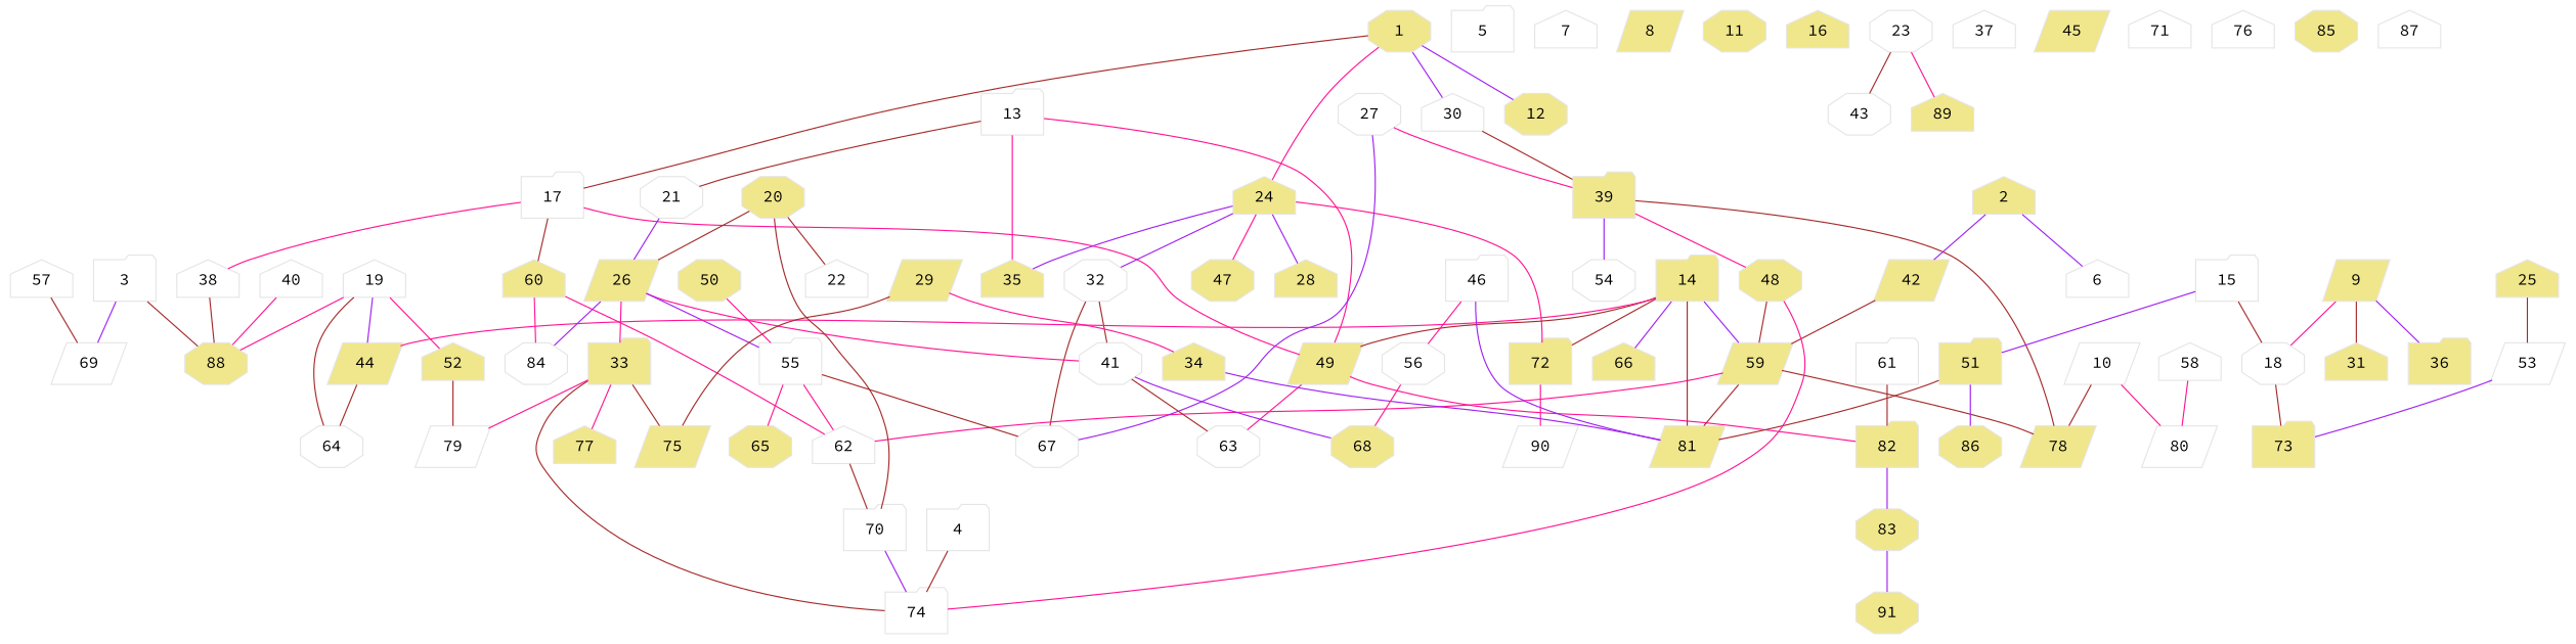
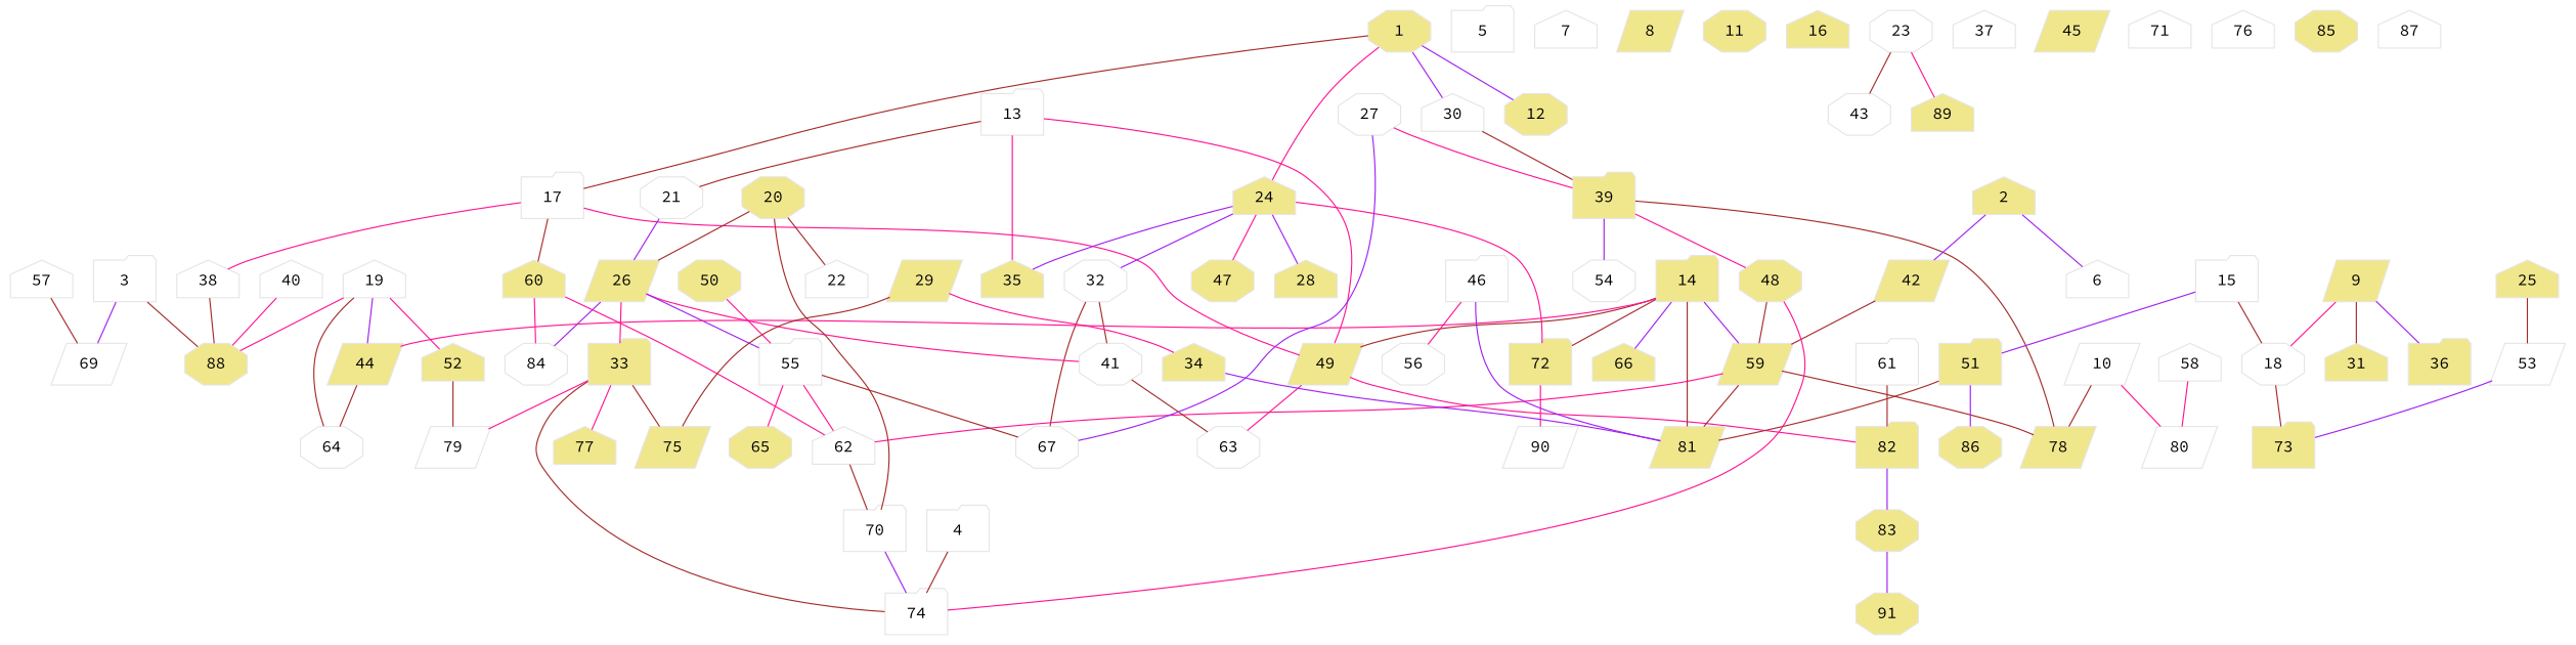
  graph {
    fontname="Source Code Pro"
    node [color=gray90 fillcolor=khaki fontname="Source Code Pro" shape=octagon style=filled]
    edge [color=brown fontname="Source Code Pro"]
    1
    12
    17 [fillcolor=white shape=folder]
    24 [shape=house]
    30 [fillcolor=white shape=house]
    49 [shape=parallelogram]
    38 [fillcolor=white shape=house]
    60 [shape=house]
    35 [shape=house]
    72 [shape=folder]
    28 [shape=house]
    32 [fillcolor=white]
    47
    39 [shape=folder]
    2 [shape=house]
    6 [fillcolor=white shape=house]
    42 [shape=parallelogram]
    59 [shape=parallelogram]
    3 [fillcolor=white shape=folder]
    69 [fillcolor=white shape=parallelogram]
    88
    4 [fillcolor=white shape=folder]
    74 [fillcolor=white shape=folder]
    5 [fillcolor=white shape=folder]
    7 [fillcolor=white shape=house]
    8 [shape=parallelogram]
    9 [shape=parallelogram]
    18 [fillcolor=white]
    31 [shape=house]
    36 [shape=folder]
    73 [shape=folder]
    10 [fillcolor=white shape=parallelogram]
    78 [shape=parallelogram]
    80 [fillcolor=white shape=parallelogram]
    11
    13 [fillcolor=white shape=folder]
    21 [fillcolor=white]
    26 [shape=parallelogram]
    63 [fillcolor=white]
    82 [shape=folder]
    14 [shape=folder]
    44 [shape=parallelogram]
    66 [shape=house]
    81 [shape=parallelogram]
    64 [fillcolor=white]
    62 [fillcolor=white shape=house]
    90 [fillcolor=white shape=parallelogram]
    15 [fillcolor=white shape=folder]
    51 [shape=folder]
    86
    16 [shape=house]
    84 [fillcolor=white]
    19 [fillcolor=white shape=house]
    52 [shape=house]
    79 [fillcolor=white shape=parallelogram]
    22 [fillcolor=white shape=house]
    20
    70 [fillcolor=white shape=folder]
    33 [shape=folder]
    41 [fillcolor=white]
    55 [fillcolor=white shape=folder]
    23 [fillcolor=white]
    43 [fillcolor=white]
    89 [shape=house]
    67 [fillcolor=white]
    25 [shape=house]
    53 [fillcolor=white shape=parallelogram]
    75 [shape=parallelogram]
    77 [shape=house]
-   68
    65
    27 [fillcolor=white]
    48
    54 [fillcolor=white]
    29 [shape=parallelogram]
    34 [shape=house]
    37 [fillcolor=white shape=house]
    40 [fillcolor=white shape=house]
    45 [shape=parallelogram]
    46 [fillcolor=white shape=folder]
    56 [fillcolor=white]
    83
    50
    57 [fillcolor=white shape=house]
    58 [fillcolor=white shape=house]
    61 [fillcolor=white shape=folder]
    71 [fillcolor=white shape=house]
    76 [fillcolor=white shape=house]
    91
    85
    87 [fillcolor=white shape=house]
    1 -- 12 [color=purple]
    1 -- 17
    1 -- 24 [color=deeppink]
    1 -- 30 [color=purple]
    17 -- 49 [color=deeppink]
    17 -- 38 [color=deeppink]
    17 -- 60
    24 -- 35 [color=purple]
    24 -- 72 [color=deeppink]
    24 -- 28 [color=purple]
    24 -- 32 [color=purple]
    24 -- 47 [color=deeppink]
    30 -- 39
    49 -- 63 [color=deeppink]
    49 -- 82 [color=deeppink]
    38 -- 88
    60 -- 62 [color=deeppink]
    60 -- 84 [color=deeppink]
    72 -- 90 [color=deeppink]
    32 -- 41
    32 -- 67
    39 -- 78
    39 -- 48 [color=deeppink]
    39 -- 54 [color=purple]
    2 -- 6 [color=purple]
    2 -- 42 [color=purple]
    42 -- 59
    59 -- 78
    59 -- 81
    59 -- 62 [color=deeppink]
    3 -- 69 [color=purple]
    3 -- 88
    4 -- 74
    9 -- 18 [color=deeppink]
    9 -- 31
    9 -- 36 [color=purple]
    18 -- 73
    10 -- 78
    10 -- 80 [color=deeppink]
    13 -- 49 [color=deeppink]
    13 -- 35 [color=deeppink]
    13 -- 21
    21 -- 26 [color=purple]
    26 -- 84 [color=purple]
    26 -- 33 [color=deeppink]
    26 -- 41 [color=deeppink]
    26 -- 55 [color=purple]
    82 -- 83 [color=purple]
    14 -- 49
    14 -- 72
    14 -- 59 [color=purple]
    14 -- 44 [color=deeppink]
    14 -- 66 [color=purple]
    14 -- 81
    44 -- 64
    62 -- 70
    15 -- 18
    15 -- 51 [color=purple]
    51 -- 81
    51 -- 86 [color=purple]
    19 -- 88 [color=deeppink]
    19 -- 44 [color=purple]
    19 -- 64
    19 -- 52 [color=deeppink]
    52 -- 79
    20 -- 26
    20 -- 22
    20 -- 70
    70 -- 74 [color=purple]
    33 -- 74
    33 -- 79 [color=deeppink]
    33 -- 75
    33 -- 77 [color=deeppink]
    41 -- 63
-   41 -- 68 [color=purple]
    55 -- 62 [color=deeppink]
    55 -- 67
    55 -- 65 [color=deeppink]
    23 -- 43
    23 -- 89 [color=deeppink]
    25 -- 53
    53 -- 73 [color=purple]
    27 -- 39 [color=deeppink]
    27 -- 67 [color=purple]
    48 -- 59
    48 -- 74 [color=deeppink]
    29 -- 75
    29 -- 34 [color=deeppink]
    34 -- 81 [color=purple]
    40 -- 88 [color=deeppink]
    46 -- 81 [color=purple]
    46 -- 56 [color=deeppink]
-   56 -- 68 [color=deeppink]
    83 -- 91 [color=purple]
    50 -- 55 [color=deeppink]
    57 -- 69
    58 -- 80 [color=deeppink]
    61 -- 82
  }
